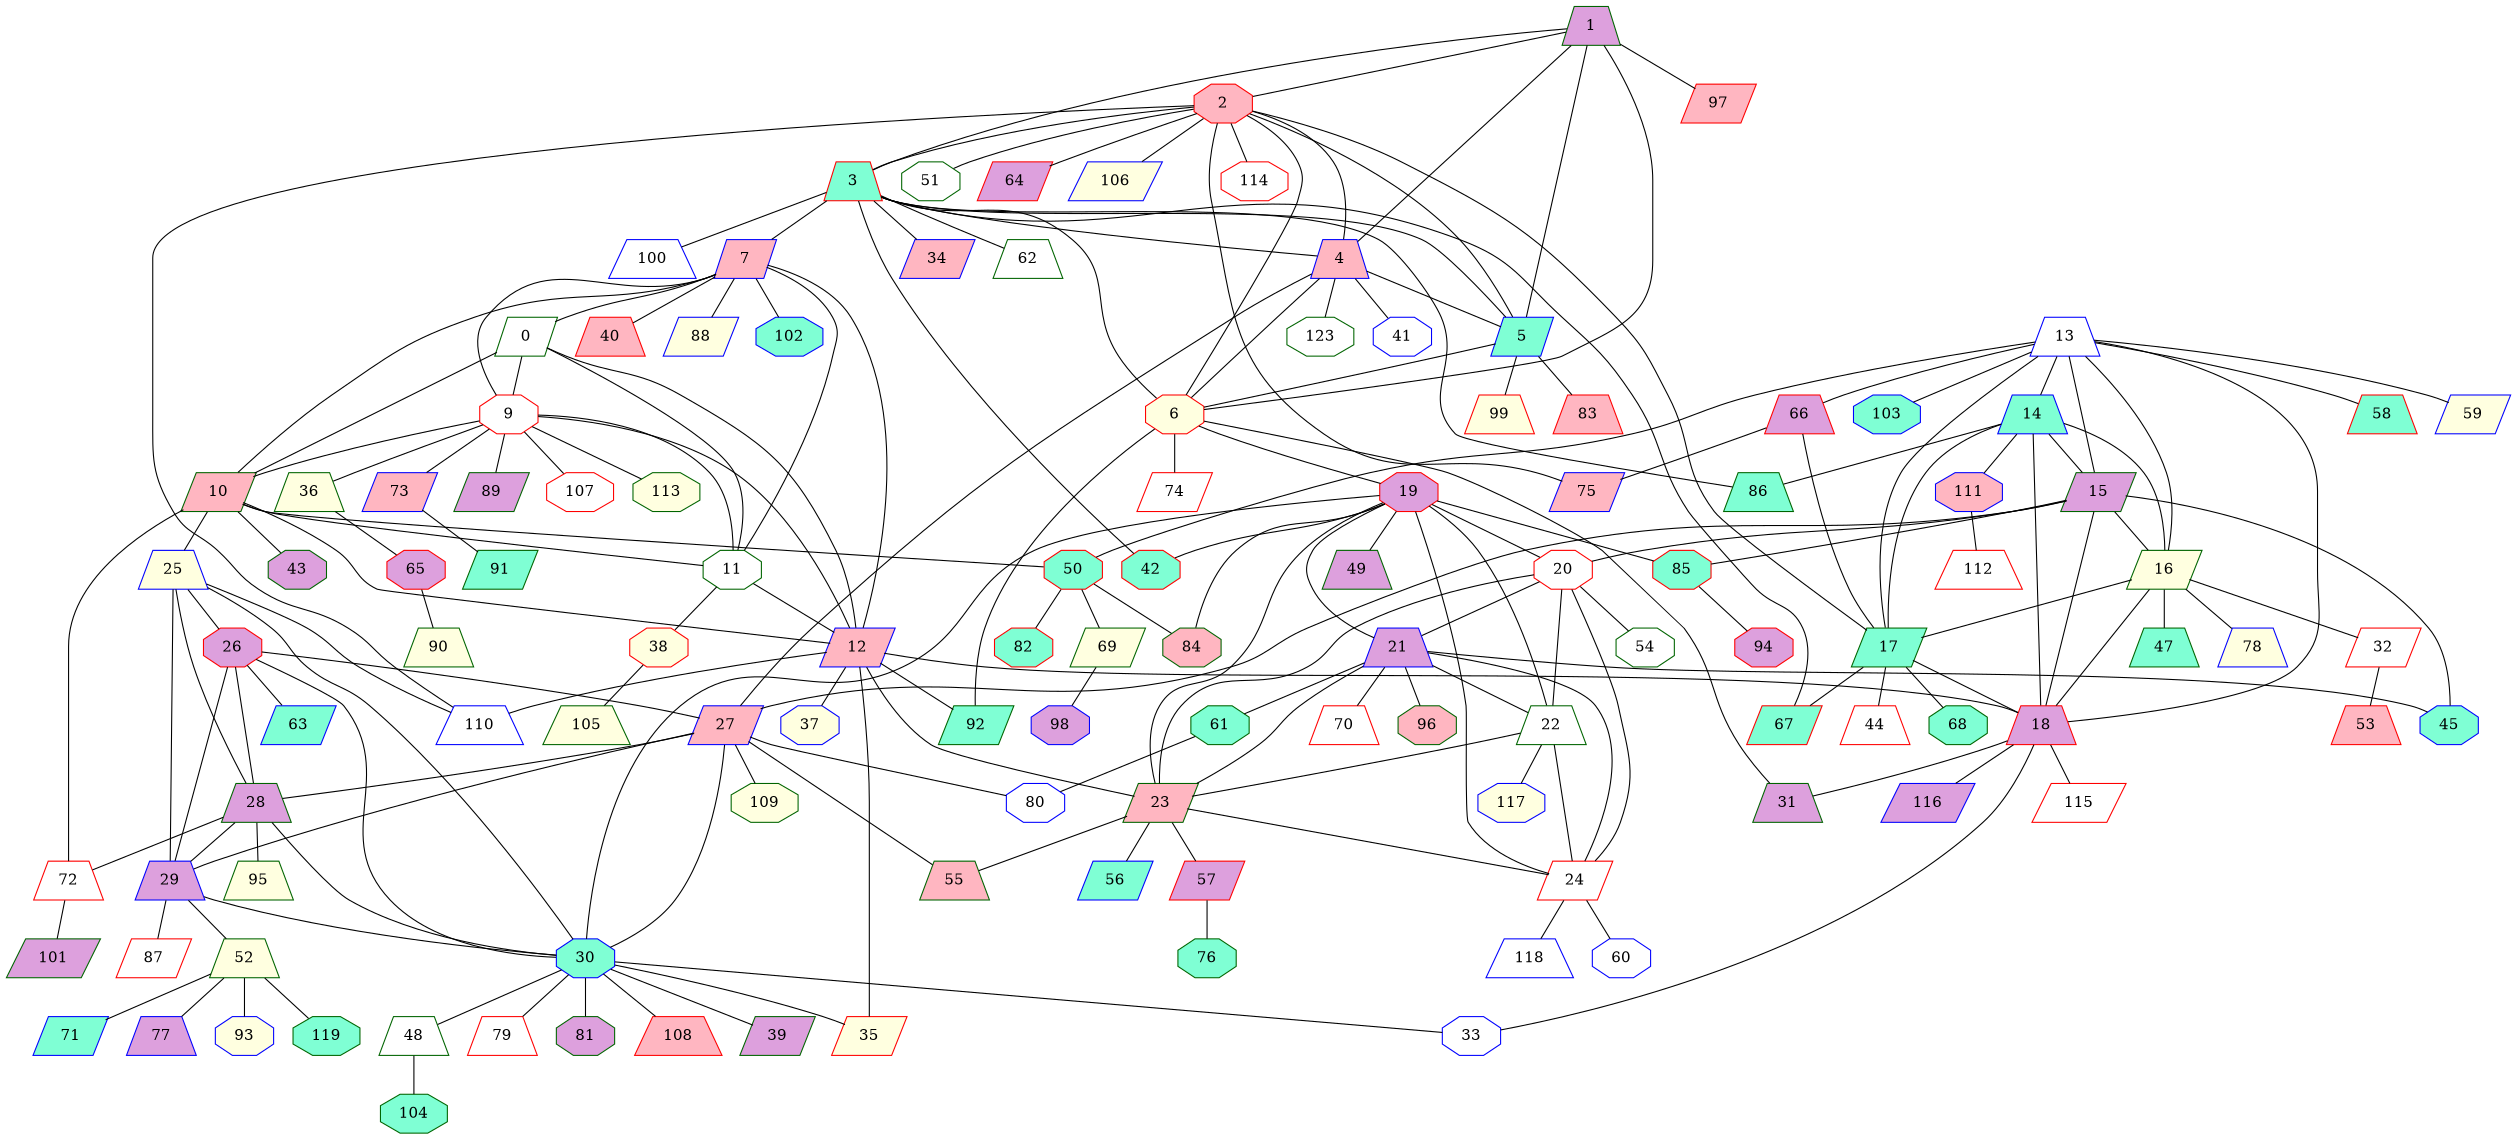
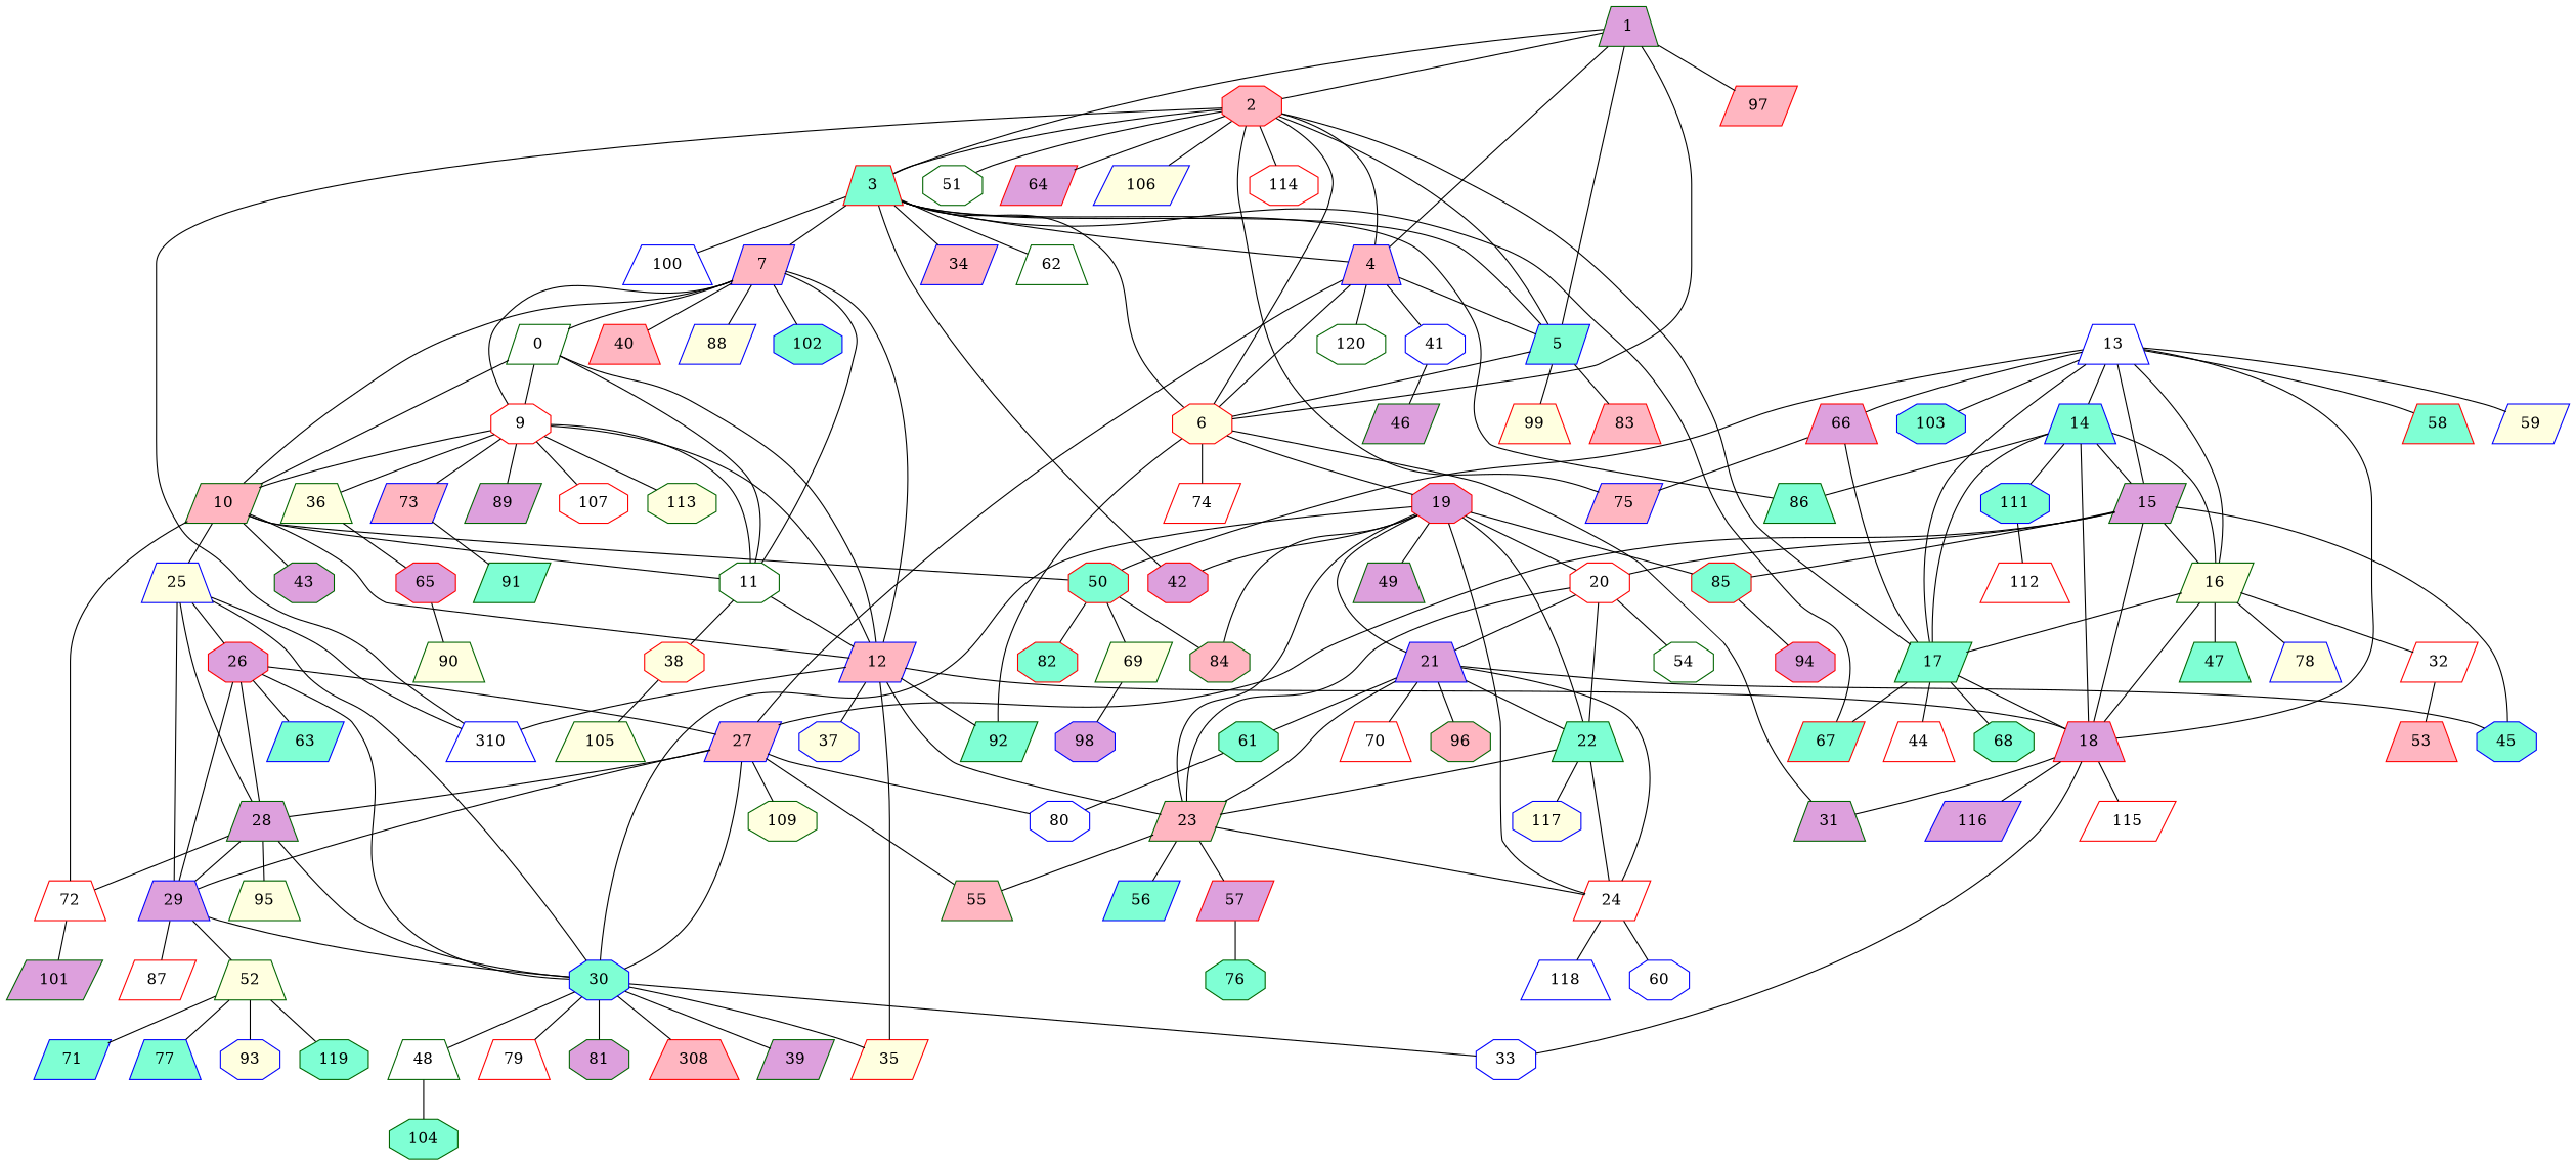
  graph {
    node [color=darkgreen fillcolor=white shape=octagon style=filled]
    1 [fillcolor=plum shape=trapezium]
    2 [color=red fillcolor=lightpink]
    3 [color=red fillcolor=aquamarine shape=trapezium]
    4 [color=blue fillcolor=lightpink shape=trapezium]
    5 [color=blue fillcolor=aquamarine shape=parallelogram]
    6 [color=red fillcolor=lightyellow]
    97 [color=red fillcolor=lightpink shape=parallelogram]
    17 [fillcolor=aquamarine shape=parallelogram]
    51
    64 [color=red fillcolor=plum shape=parallelogram]
    75 [color=blue fillcolor=lightpink shape=parallelogram]
    106 [color=blue fillcolor=lightyellow shape=parallelogram]
-   110 [color=blue shape=trapezium]
+   110 [color=blue shape=trapezium label=310]
    114 [color=red]
    7 [color=blue fillcolor=lightpink shape=parallelogram]
    34 [color=blue fillcolor=lightpink shape=parallelogram]
-   42 [color=red fillcolor=aquamarine]
+   42 [color=red fillcolor=plum]
    62 [shape=trapezium]
    67 [color=red fillcolor=aquamarine shape=parallelogram]
    86 [fillcolor=aquamarine shape=trapezium]
    100 [color=blue shape=trapezium]
    27 [color=blue fillcolor=lightpink shape=parallelogram]
    41 [color=blue]
-   120 [label=123]
+   120
    83 [color=red fillcolor=lightpink shape=trapezium]
    99 [color=red fillcolor=lightyellow shape=trapezium]
    19 [color=red fillcolor=plum]
    31 [fillcolor=plum shape=trapezium]
    74 [color=red shape=parallelogram]
    92 [fillcolor=aquamarine shape=parallelogram]
    18 [color=red fillcolor=plum shape=trapezium]
    44 [color=red shape=trapezium]
    68 [fillcolor=aquamarine]
    n34 [label=0 shape=parallelogram]
    9 [color=red]
    10 [fillcolor=lightpink shape=parallelogram]
    11
    12 [color=blue fillcolor=lightpink shape=parallelogram]
    40 [color=red fillcolor=lightpink shape=trapezium]
    88 [color=blue fillcolor=lightyellow shape=parallelogram]
    102 [color=blue fillcolor=aquamarine]
    30 [color=blue fillcolor=aquamarine]
    55 [fillcolor=lightpink shape=trapezium]
    28 [fillcolor=plum shape=trapezium]
    29 [color=blue fillcolor=plum shape=trapezium]
    80 [color=blue]
    109 [fillcolor=lightyellow]
+   46 [fillcolor=plum shape=parallelogram]
    23 [fillcolor=lightpink shape=parallelogram]
    20 [color=red]
    85 [color=red fillcolor=aquamarine]
    21 [color=blue fillcolor=plum shape=trapezium]
-   22 [shape=trapezium]
+   22 [fillcolor=aquamarine shape=trapezium]
    24 [color=red shape=parallelogram]
    49 [fillcolor=plum shape=trapezium]
    84 [fillcolor=lightpink]
    36 [fillcolor=lightyellow shape=trapezium]
    73 [color=blue fillcolor=lightpink shape=parallelogram]
    89 [fillcolor=plum shape=parallelogram]
    107 [color=red]
    113 [fillcolor=lightyellow]
    25 [color=blue fillcolor=lightyellow shape=trapezium]
    43 [fillcolor=plum]
    50 [color=red fillcolor=aquamarine]
    72 [color=red shape=trapezium]
    38 [color=red fillcolor=lightyellow]
    35 [color=red fillcolor=lightyellow shape=parallelogram]
    37 [color=blue fillcolor=lightyellow]
    65 [color=red fillcolor=plum]
    91 [fillcolor=aquamarine shape=parallelogram]
    26 [color=red fillcolor=plum]
    69 [fillcolor=lightyellow shape=parallelogram]
    82 [color=red fillcolor=aquamarine]
    101 [fillcolor=plum shape=parallelogram]
    105 [fillcolor=lightyellow shape=trapezium]
    33 [color=blue]
    115 [color=red shape=parallelogram]
    116 [color=blue fillcolor=plum shape=parallelogram]
    56 [color=blue fillcolor=aquamarine shape=parallelogram]
    57 [color=red fillcolor=plum shape=parallelogram]
    13 [color=blue shape=trapezium]
    14 [color=blue fillcolor=aquamarine shape=trapezium]
    15 [fillcolor=plum shape=parallelogram]
    16 [fillcolor=lightyellow shape=parallelogram]
    58 [color=red fillcolor=aquamarine shape=trapezium]
    59 [color=blue fillcolor=lightyellow shape=parallelogram]
    66 [color=red fillcolor=plum shape=trapezium]
    103 [color=blue fillcolor=aquamarine]
-   111 [color=blue fillcolor=lightpink]
+   111 [color=blue fillcolor=aquamarine]
    45 [color=blue fillcolor=aquamarine]
    32 [color=red shape=parallelogram]
    47 [fillcolor=aquamarine shape=trapezium]
    78 [color=blue fillcolor=lightyellow shape=trapezium]
    112 [color=red shape=trapezium]
    54
    94 [color=red fillcolor=plum]
    53 [color=red fillcolor=lightpink shape=trapezium]
    61 [fillcolor=aquamarine]
    70 [color=red shape=trapezium]
    96 [fillcolor=lightpink]
    117 [color=blue fillcolor=lightyellow]
    60 [color=blue]
    118 [color=blue shape=trapezium]
    39 [fillcolor=plum shape=parallelogram]
    48 [shape=trapezium]
    79 [color=red shape=trapezium]
    81 [fillcolor=plum]
-   108 [color=red fillcolor=lightpink shape=trapezium]
+   108 [color=red fillcolor=lightpink shape=trapezium label=308]
    76 [fillcolor=aquamarine]
    63 [color=blue fillcolor=aquamarine shape=parallelogram]
    95 [fillcolor=lightyellow shape=trapezium]
    52 [fillcolor=lightyellow shape=trapezium]
    87 [color=red shape=parallelogram]
    71 [color=blue fillcolor=aquamarine shape=parallelogram]
-   77 [color=blue fillcolor=plum shape=trapezium]
+   77 [color=blue fillcolor=aquamarine shape=trapezium]
    93 [color=blue fillcolor=lightyellow]
    119 [fillcolor=aquamarine]
    104 [fillcolor=aquamarine]
    90 [fillcolor=lightyellow shape=trapezium]
    98 [color=blue fillcolor=plum]
    1 -- 2
    1 -- 3
    1 -- 4
    1 -- 5
    1 -- 6
    1 -- 97
    2 -- 3
    2 -- 4
    2 -- 5
    2 -- 6
    2 -- 17
    2 -- 51
    2 -- 64
    2 -- 75
    2 -- 106
    2 -- 110
    2 -- 114
    3 -- 4
    3 -- 5
    3 -- 6
    3 -- 7
    3 -- 34
    3 -- 42
    3 -- 62
    3 -- 67
    3 -- 86
    3 -- 100
    4 -- 5
    4 -- 6
    4 -- 27
    4 -- 41
    4 -- 120
    5 -- 6
    5 -- 83
    5 -- 99
    6 -- 19
    6 -- 31
    6 -- 74
    6 -- 92
    17 -- 67
    17 -- 18
    17 -- 44
    17 -- 68
    7 -- n34
    7 -- 9
    7 -- 10
    7 -- 11
    7 -- 12
    7 -- 40
    7 -- 88
    7 -- 102
    27 -- 30
    27 -- 55
    27 -- 28
    27 -- 29
    27 -- 80
    27 -- 109
+   41 -- 46
    19 -- 42
    19 -- 30
    19 -- 23
    19 -- 20
    19 -- 85
    19 -- 21
    19 -- 22
    19 -- 24
    19 -- 49
    19 -- 84
    18 -- 31
    18 -- 33
    18 -- 115
    18 -- 116
    n34 -- 9
    n34 -- 10
    n34 -- 11
    n34 -- 12
    9 -- 10
    9 -- 11
    9 -- 12
    9 -- 36
    9 -- 73
    9 -- 89
    9 -- 107
    9 -- 113
    10 -- 11
    10 -- 12
    10 -- 25
    10 -- 43
    10 -- 50
    10 -- 72
    11 -- 12
    11 -- 38
    12 -- 110
    12 -- 92
    12 -- 18
    12 -- 23
    12 -- 35
    12 -- 37
    30 -- 35
    30 -- 33
    30 -- 39
    30 -- 48
    30 -- 79
    30 -- 81
    30 -- 108
    28 -- 30
    28 -- 29
    28 -- 72
    28 -- 95
    29 -- 30
    29 -- 52
    29 -- 87
    23 -- 55
    23 -- 24
    23 -- 56
    23 -- 57
    20 -- 23
    20 -- 21
    20 -- 22
-   20 -- 24
    20 -- 54
    85 -- 94
    21 -- 23
    21 -- 22
    21 -- 24
    21 -- 45
    21 -- 61
    21 -- 70
    21 -- 96
    22 -- 23
    22 -- 24
    22 -- 117
    24 -- 60
    24 -- 118
    36 -- 65
    73 -- 91
    25 -- 110
    25 -- 30
    25 -- 28
    25 -- 29
    25 -- 26
    50 -- 84
    50 -- 69
    50 -- 82
    72 -- 101
    38 -- 105
    65 -- 90
    26 -- 27
    26 -- 30
    26 -- 28
    26 -- 29
    26 -- 63
    69 -- 98
    57 -- 76
    13 -- 17
    13 -- 18
    13 -- 50
    13 -- 14
    13 -- 15
    13 -- 16
    13 -- 58
    13 -- 59
    13 -- 66
    13 -- 103
    14 -- 17
    14 -- 86
    14 -- 18
    14 -- 15
    14 -- 16
    14 -- 111
    15 -- 27
    15 -- 18
    15 -- 20
    15 -- 85
    15 -- 16
    15 -- 45
    16 -- 17
    16 -- 18
    16 -- 32
    16 -- 47
    16 -- 78
    66 -- 17
    66 -- 75
    111 -- 112
    32 -- 53
    61 -- 80
    48 -- 104
    52 -- 71
    52 -- 77
    52 -- 93
    52 -- 119
  }
